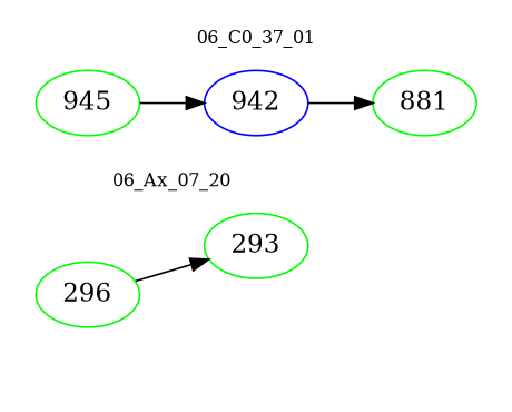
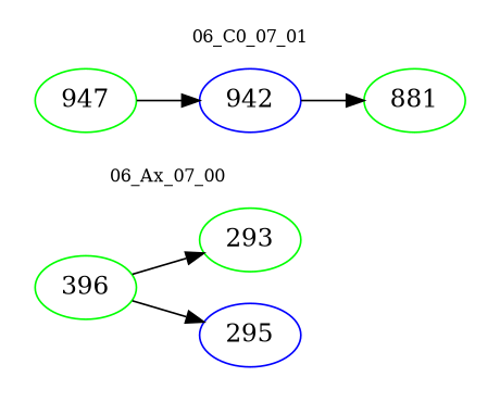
  digraph {
    rankdir=LR
    node [color=green]
    edge [color=black]
-   n1 [label=296]
+   n1 [label=396]
+   n2 [color=blue label=295]
    n3 [label=293]
-   n4 [label=945]
+   n4 [label=947]
    n5 [color=blue label=942]
    n6 [label=881]
    subgraph cluster_1 {
      color=white
      fontsize=10
-     label="06_Ax_07_20"
+     label="06_Ax_07_00"
      n1
+     n2
      n3
    }
    subgraph cluster_2 {
      color=white
      fontsize=10
-     label="06_C0_37_01"
+     label="06_C0_07_01"
      n4
      n5
      n6
    }
+   n1 -> n2
    n1 -> n3
    n4 -> n5
    n5 -> n6
  }
